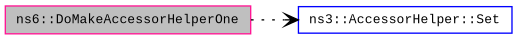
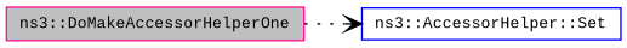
  digraph {
    rankdir=LR
    fontname="Liberation Mono"
    node [fontname="Liberation Mono" fontsize=10 shape=record style=filled]
-   n1 [color=deeppink fillcolor=grey75 fontcolor=black height=0.2 label="ns6::DoMakeAccessorHelperOne" width=0.4]
+   n1 [color=deeppink fillcolor=grey75 fontcolor=black height=0.2 label="ns3::DoMakeAccessorHelperOne" width=0.4]
    n2 [color=blue fillcolor=white height=0.2 label="ns3::AccessorHelper::Set" width=0.4]
    n1 -> n2 [color=black fontname="Liberation Mono" fontsize=10 labelfontname=Helvetica labelfontsize=10 style=dotted arrowhead=vee]
  }
